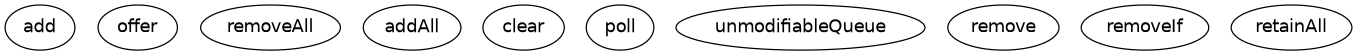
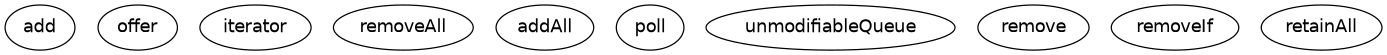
  digraph {
    fontname="DejaVu Sans"
    node [fontname="DejaVu Sans"]
    add
    offer
+   iterator
    removeAll
    addAll
-   clear
    poll
    unmodifiableQueue
    remove
    removeIf
    retainAll
  }
